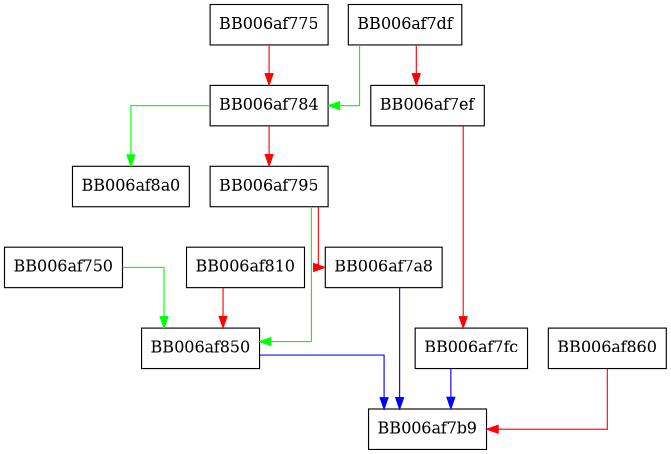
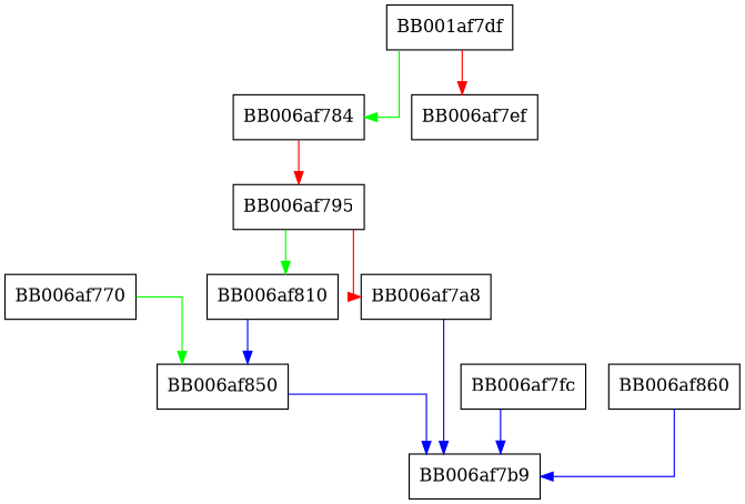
  digraph {
    splines=ortho
    node [shape=box]
    edge [color=red]
-   BB006af750
+   BB006af750 [label=BB006af770]
    BB006af850
    BB006af7b9
-   BB006af775
    BB006af784
-   BB006af8a0
    BB006af795
-   BB006af7df
+   BB006af7df [label=BB001af7df]
    BB006af7ef
    BB006af810
    BB006af7a8
    BB006af7fc
    BB006af860
    BB006af750 -> BB006af850 [color=green]
    BB006af850 -> BB006af7b9 [color=blue]
-   BB006af775 -> BB006af784
-   BB006af784 -> BB006af8a0 [color=green]
    BB006af784 -> BB006af795
-   BB006af795 -> BB006af850 [color=green]
+   BB006af795 -> BB006af810 [color=green]
    BB006af795 -> BB006af7a8
    BB006af7df -> BB006af784 [color=green]
    BB006af7df -> BB006af7ef
-   BB006af7ef -> BB006af7fc
-   BB006af810 -> BB006af850
+   BB006af810 -> BB006af850 [color=blue]
    BB006af7a8 -> BB006af7b9 [color=blue]
    BB006af7fc -> BB006af7b9 [color=blue]
-   BB006af860 -> BB006af7b9
+   BB006af860 -> BB006af7b9 [color=blue]
  }
